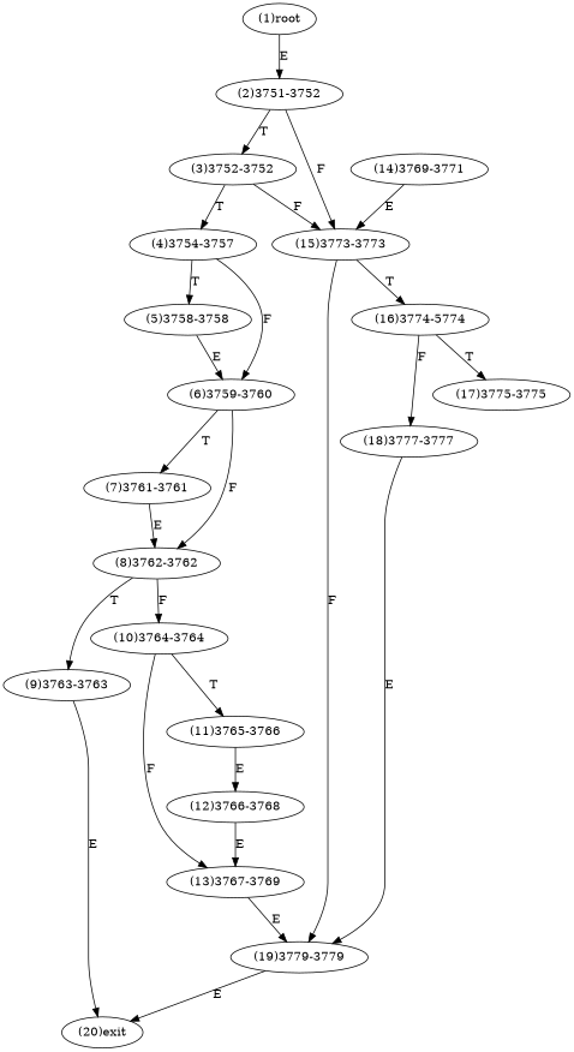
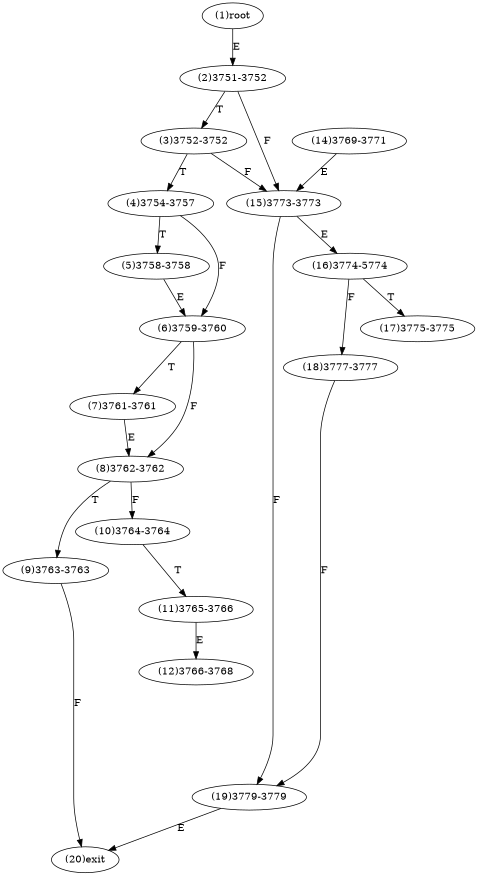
  digraph {
    n1 [label="(1)root"]
    n2 [label="(2)3751-3752"]
    n3 [label="(3)3752-3752"]
    n4 [label="(15)3773-3773"]
    n5 [label="(4)3754-3757"]
    n6 [label="(19)3779-3779"]
    n7 [label="(16)3774-5774"]
    n8 [label="(5)3758-3758"]
    n9 [label="(6)3759-3760"]
    n10 [label="(7)3761-3761"]
    n11 [label="(8)3762-3762"]
    n12 [label="(9)3763-3763"]
    n13 [label="(10)3764-3764"]
    n14 [label="(20)exit"]
    n15 [label="(11)3765-3766"]
-   n16 [label="(13)3767-3769"]
    n17 [label="(12)3766-3768"]
    n18 [label="(14)3769-3771"]
    n19 [label="(17)3775-3775"]
    n20 [label="(18)3777-3777"]
    n1 -> n2 [label=E]
    n2 -> n3 [label=T]
    n2 -> n4 [label=F]
    n3 -> n4 [label=F]
    n3 -> n5 [label=T]
    n4 -> n6 [label=F]
-   n4 -> n7 [label=T]
+   n4 -> n7 [label=E]
    n5 -> n8 [label=T]
    n5 -> n9 [label=F]
    n6 -> n14 [label=E]
    n7 -> n19 [label=T]
    n7 -> n20 [label=F]
    n8 -> n9 [label=E]
    n9 -> n10 [label=T]
    n9 -> n11 [label=F]
    n10 -> n11 [label=E]
    n11 -> n12 [label=T]
    n11 -> n13 [label=F]
-   n12 -> n14 [label=E]
+   n12 -> n14 [label=F]
    n13 -> n15 [label=T]
-   n13 -> n16 [label=F]
    n15 -> n17 [label=E]
-   n16 -> n6 [label=E]
-   n17 -> n16 [label=E]
    n18 -> n4 [label=E]
-   n20 -> n6 [label=E]
+   n20 -> n6 [label=F]
  }
